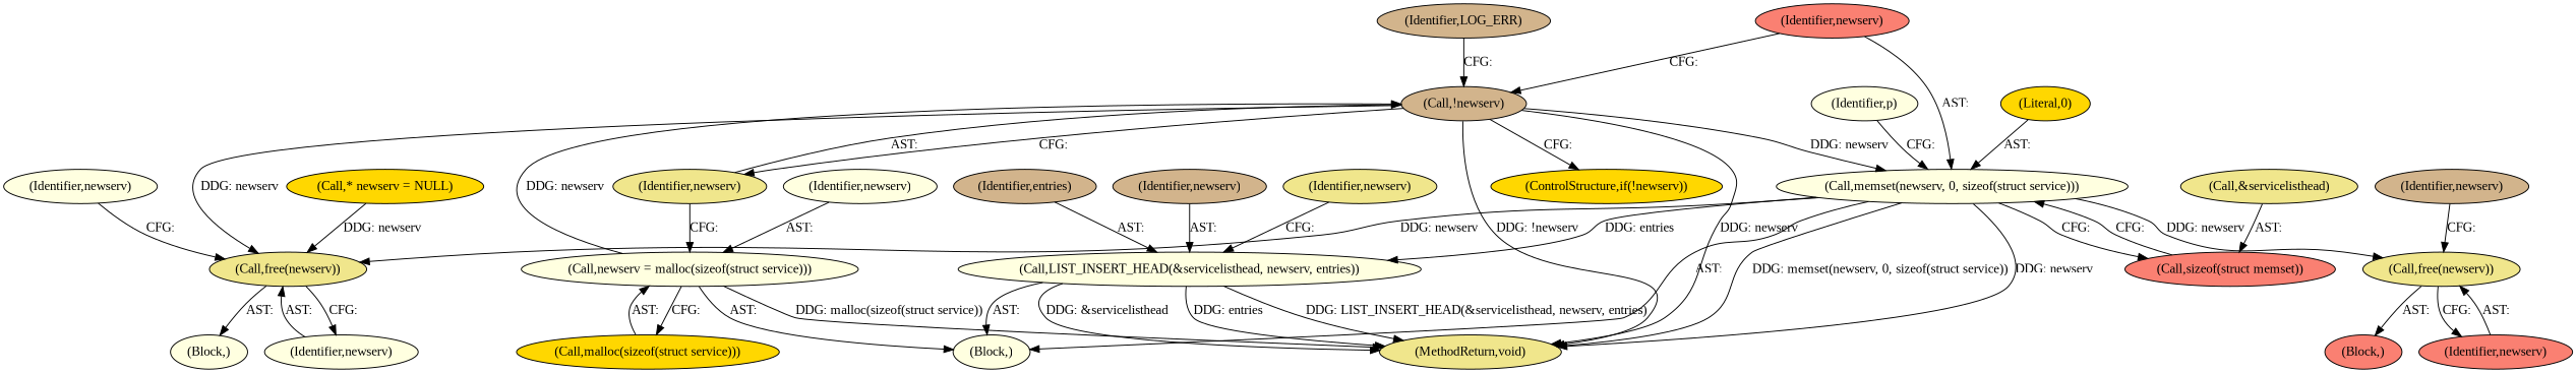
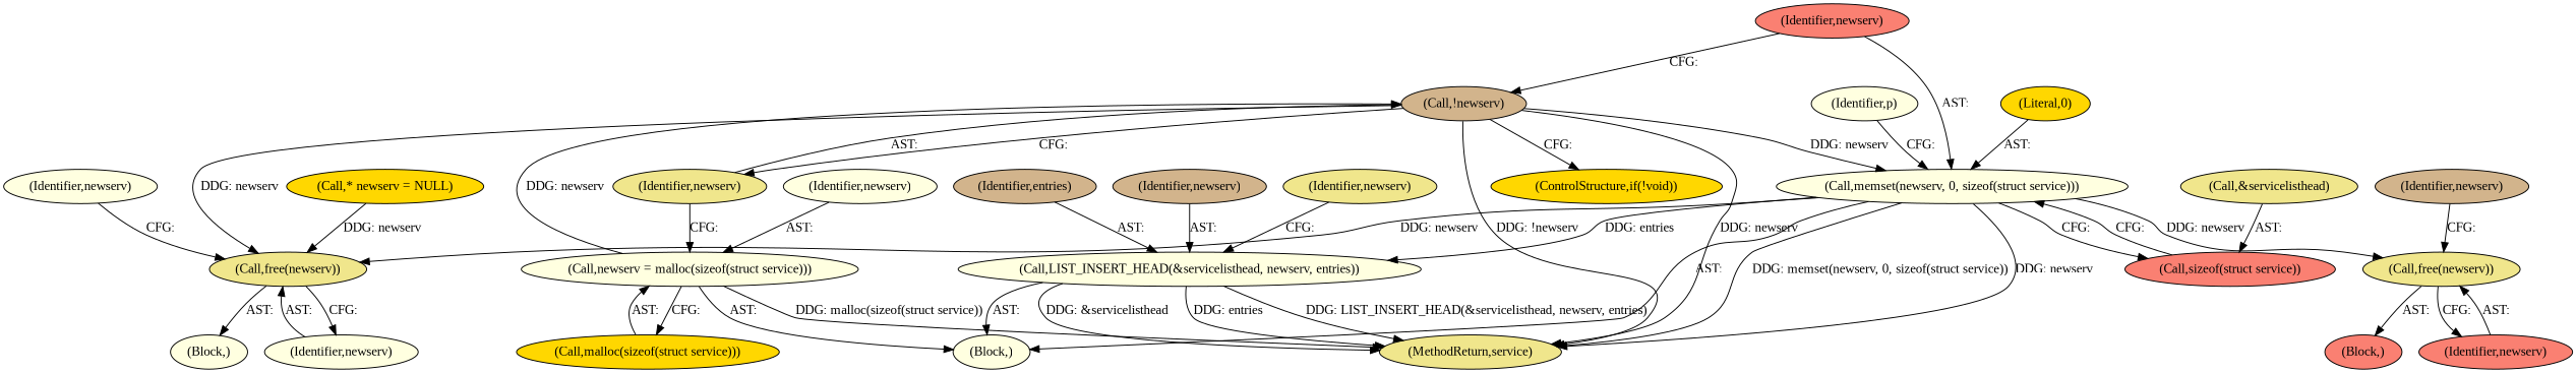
  digraph {
    fontname="Liberation Serif"
    node [fillcolor=lightyellow fontname="Liberation Serif" style=filled]
    edge [fontname="Liberation Serif"]
    n1 [fillcolor=tan label="(Call,!newserv)"]
    n2 [label="(Call,memset(newserv, 0, sizeof(struct service)))"]
    n3 [fillcolor=khaki label="(Call,free(newserv))"]
-   n4 [fillcolor=gold label="(ControlStructure,if(!newserv))"]
+   n4 [fillcolor=gold label="(ControlStructure,if(!void))"]
    n5 [fillcolor=khaki label="(Identifier,newserv)"]
-   n6 [fillcolor=khaki label="(MethodReturn,void)"]
+   n6 [fillcolor=khaki label="(MethodReturn,service)"]
    n7 [label="(Block,)"]
    n8 [fillcolor=khaki label="(Call,free(newserv))"]
    n9 [label="(Call,LIST_INSERT_HEAD(&servicelisthead, newserv, entries))"]
-   n10 [fillcolor=salmon label="(Call,sizeof(struct memset))"]
+   n10 [fillcolor=salmon label="(Call,sizeof(struct service))"]
    n11 [label="(Identifier,newserv)"]
    n12 [label="(Block,)"]
    n13 [label="(Call,newserv = malloc(sizeof(struct service)))"]
    n14 [fillcolor=gold label="(Call,malloc(sizeof(struct service)))"]
    n15 [fillcolor=salmon label="(Block,)"]
    n16 [fillcolor=salmon label="(Identifier,newserv)"]
    n17 [fillcolor=tan label="(Identifier,entries)"]
    n18 [fillcolor=tan label="(Identifier,newserv)"]
    n19 [fillcolor=salmon label="(Identifier,newserv)"]
    n20 [label="(Identifier,newserv)"]
    n21 [fillcolor=khaki label="(Call,&servicelisthead)"]
    n22 [fillcolor=tan label="(Identifier,newserv)"]
    n23 [label="(Identifier,newserv)"]
-   n24 [fillcolor=tan label="(Identifier,LOG_ERR)"]
    n25 [fillcolor=gold label="(Call,* newserv = NULL)"]
    n26 [fillcolor=gold label="(Literal,0)"]
    n27 [fillcolor=khaki label="(Identifier,newserv)"]
    n28 [label="(Identifier,p)"]
    n1 -> n2 [label="DDG: newserv"]
    n1 -> n3 [label="DDG: newserv"]
    n1 -> n4 [label="CFG: "]
    n1 -> n5 [label="CFG: "]
    n1 -> n6 [label="DDG: !newserv"]
    n1 -> n6 [label="DDG: newserv"]
    n2 -> n3 [label="DDG: newserv"]
    n2 -> n6 [label="DDG: memset(newserv, 0, sizeof(struct service))"]
    n2 -> n6 [label="DDG: newserv"]
    n2 -> n7 [label="AST: "]
    n2 -> n8 [label="DDG: newserv"]
    n2 -> n9 [label="DDG: entries"]
    n2 -> n10 [label="CFG: "]
    n3 -> n11 [label="CFG: "]
    n3 -> n12 [label="AST: "]
    n5 -> n1 [label="AST: "]
    n5 -> n13 [label="CFG: "]
    n8 -> n15 [label="AST: "]
    n8 -> n16 [label="CFG: "]
    n9 -> n6 [label="DDG: LIST_INSERT_HEAD(&servicelisthead, newserv, entries)"]
    n9 -> n6 [label="DDG: &servicelisthead"]
    n9 -> n6 [label="DDG: entries"]
    n9 -> n7 [label="AST: "]
    n10 -> n2 [label="CFG: "]
    n11 -> n3 [label="AST: "]
    n13 -> n1 [label="DDG: newserv"]
    n13 -> n6 [label="DDG: malloc(sizeof(struct service))"]
    n13 -> n7 [label="AST: "]
    n13 -> n14 [label="CFG: "]
    n14 -> n13 [label="AST: "]
    n16 -> n8 [label="AST: "]
    n17 -> n9 [label="AST: "]
    n18 -> n9 [label="AST: "]
    n19 -> n1 [label="CFG: "]
    n19 -> n2 [label="AST: "]
    n20 -> n3 [label="CFG: "]
    n21 -> n10 [label="AST: "]
    n22 -> n8 [label="CFG: "]
    n23 -> n13 [label="AST: "]
-   n24 -> n1 [label="CFG: "]
    n25 -> n3 [label="DDG: newserv"]
    n26 -> n2 [label="AST: "]
    n27 -> n9 [label="CFG: "]
    n28 -> n2 [label="CFG: "]
  }
